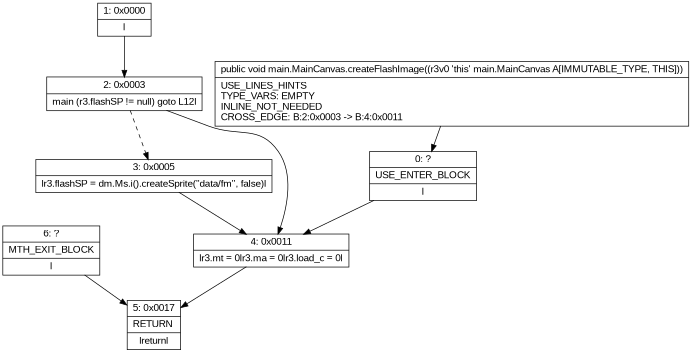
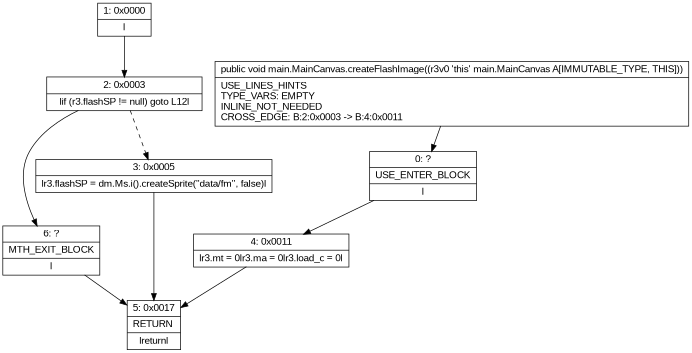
  digraph {
    fontname="Liberation Sans"
    node [fontname="Liberation Sans" shape=record]
    edge [fontname="Liberation Sans"]
    n1 [label="{0\:\ ?|USE_ENTER_BLOCK\l|l}"]
    n2 [label="{4\:\ 0x0011|lr3.mt = 0lr3.ma = 0lr3.load_c = 0l}"]
    n3 [label="{1\:\ 0x0000|l}"]
-   n4 [label="{2\:\ 0x0003|main (r3.flashSP != null) goto L12l}"]
+   n4 [label="{2\:\ 0x0003|lif (r3.flashSP != null) goto L12l}"]
    n5 [label="{3\:\ 0x0005|lr3.flashSP = dm.Ms.i().createSprite(\"data\/fm\", false)l}"]
    n6 [label="{5\:\ 0x0017|RETURN\l|lreturnl}"]
    n7 [label="{6\:\ ?|MTH_EXIT_BLOCK\l|l}"]
    n8 [label="{public void main.MainCanvas.createFlashImage((r3v0 'this' main.MainCanvas A[IMMUTABLE_TYPE, THIS]))  | USE_LINES_HINTS\lTYPE_VARS: EMPTY\lINLINE_NOT_NEEDED\lCROSS_EDGE: B:2:0x0003 \-\> B:4:0x0011\l}"]
    n1 -> n2
    n2 -> n6
    n3 -> n4
-   n4 -> n2
+   n4 -> n7
    n4 -> n5 [style=dashed]
-   n5 -> n2
+   n5 -> n6
    n7 -> n6
    n8 -> n1
  }
